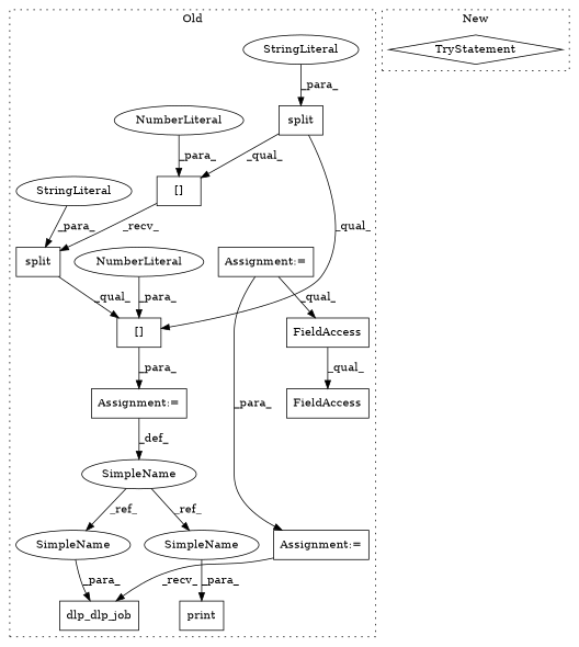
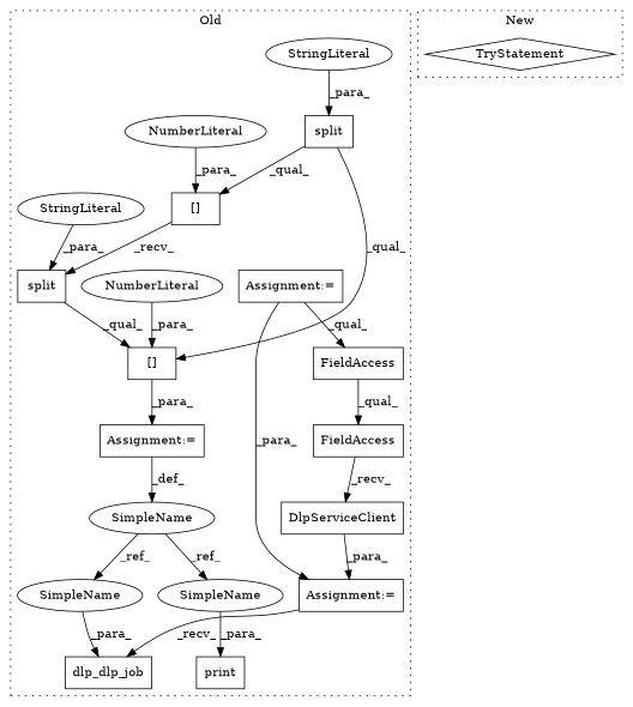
  digraph {
    node [a=32 l=1 s=10383 shape=box]
    n1 [l="15,1" label=dlp_dlp_job s="10434,10461"]
    n2 [l="6,1" label=split s="10331,10341"]
    n3 [a=2 l="44,1" label="[]" s="10284,10329"]
    n4 [l="6,1" label=print s="10351,10369"]
    n5 [a=2 l="59,1" label="[]" s="10284,10344"]
    n6 [a=34 label=NumberLiteral s=10328 shape=ellipse]
    n7 [a=34 label=NumberLiteral s=10343 shape=ellipse]
    n8 [l="6,1" label=split s="10288,10326"]
+   n9 [l=18 label=DlpServiceClient s=10403]
    n10 [a=22 l=19 label=FieldAccess]
    n11 [a=22 l=12 label=FieldAccess]
    n12 [a=42 l=12 label=SimpleName s=10271 shape=ellipse]
    n13 [a=7 l=6 label="Assignment:=" s=9832]
    n14 [a=7 label="Assignment:=" s=10382]
    n15 [a=7 label="Assignment:=" s=10283]
    n16 [a=45 l=4 label=StringLiteral s=10337 shape=ellipse]
    n17 [a=45 l=32 label=StringLiteral s=10294 shape=ellipse]
    n18 [a=42 l=12 label=SimpleName s=10449 shape=ellipse]
    n19 [a=42 l=12 label=SimpleName s=10357 shape=ellipse]
    n20 [a=54 l=4 label=TryStatement s=9936 shape=diamond]
    subgraph cluster_1 {
      label=Old
      style=dotted
      n1
      n2
      n3
      n4
      n5
      n6
      n7
      n8
+     n9
      n10
      n11
      n12
      n13
      n14
      n15
      n16
      n17
      n18
      n19
    }
    subgraph cluster_2 {
      label=New
      style=dotted
      n20
    }
    n2 -> n5 [label=_qual_]
    n3 -> n2 [label=_recv_]
    n5 -> n15 [label=_para_]
    n6 -> n3 [label=_para_]
    n7 -> n5 [label=_para_]
    n8 -> n3 [label=_qual_]
    n8 -> n5 [label=_qual_]
+   n9 -> n14 [label=_para_]
+   n10 -> n9 [label=_recv_]
    n11 -> n10 [label=_qual_]
    n12 -> n18 [label=_ref_]
    n12 -> n19 [label=_ref_]
    n13 -> n11 [label=_qual_]
    n13 -> n14 [label=_para_]
    n14 -> n1 [label=_recv_]
    n15 -> n12 [label=_def_]
    n16 -> n2 [label=_para_]
    n17 -> n8 [label=_para_]
    n18 -> n1 [label=_para_]
    n19 -> n4 [label=_para_]
  }
